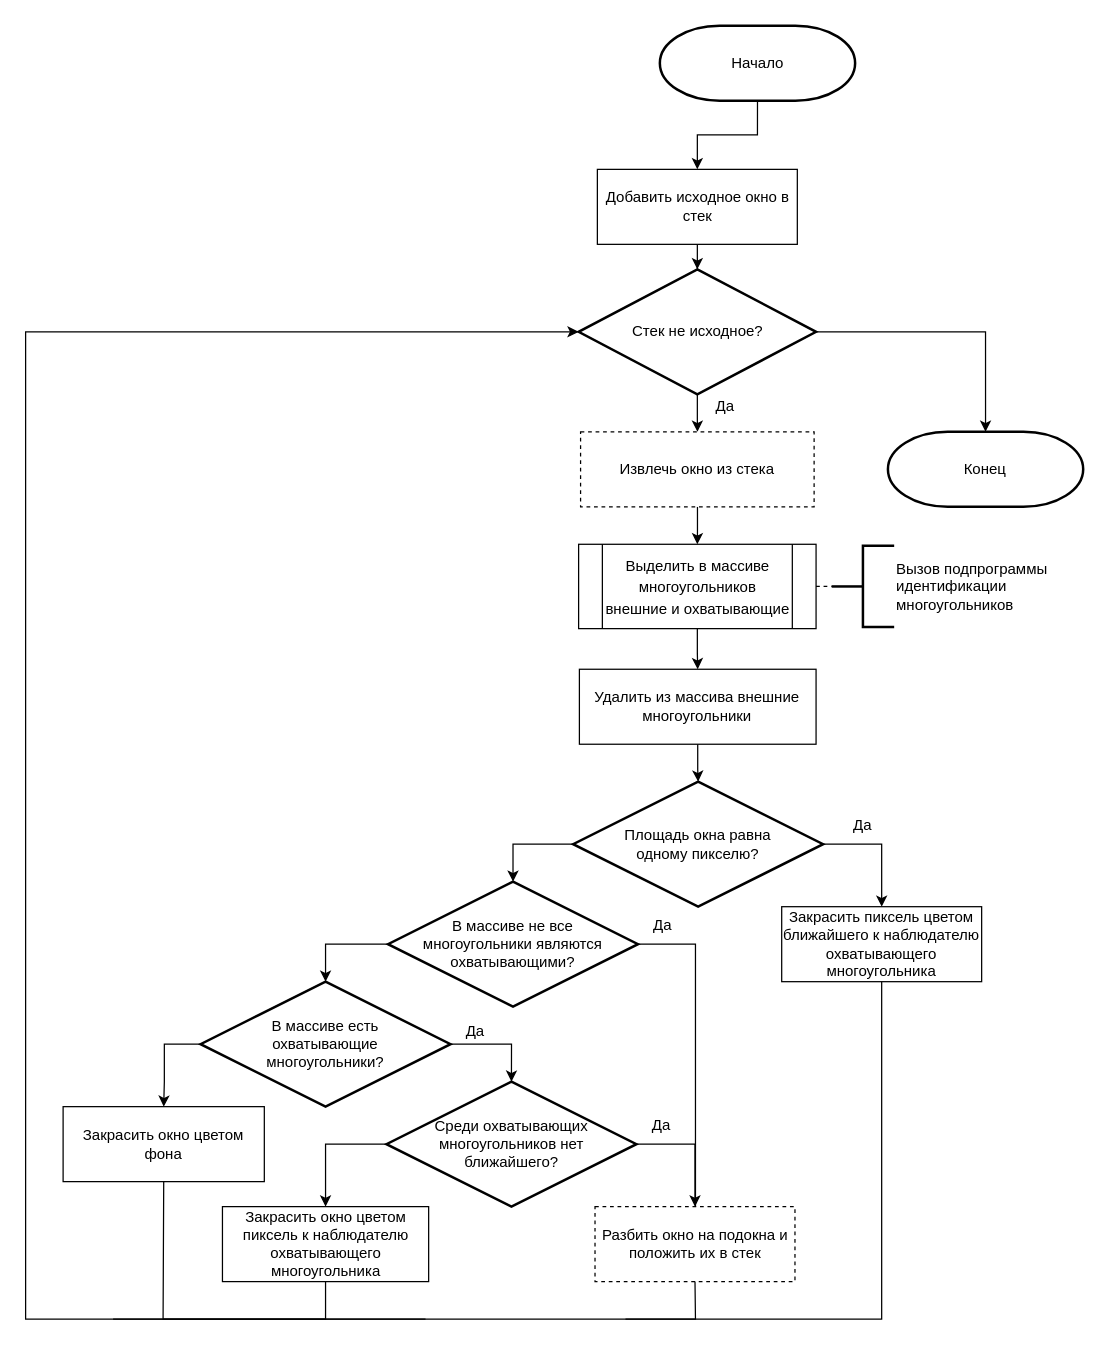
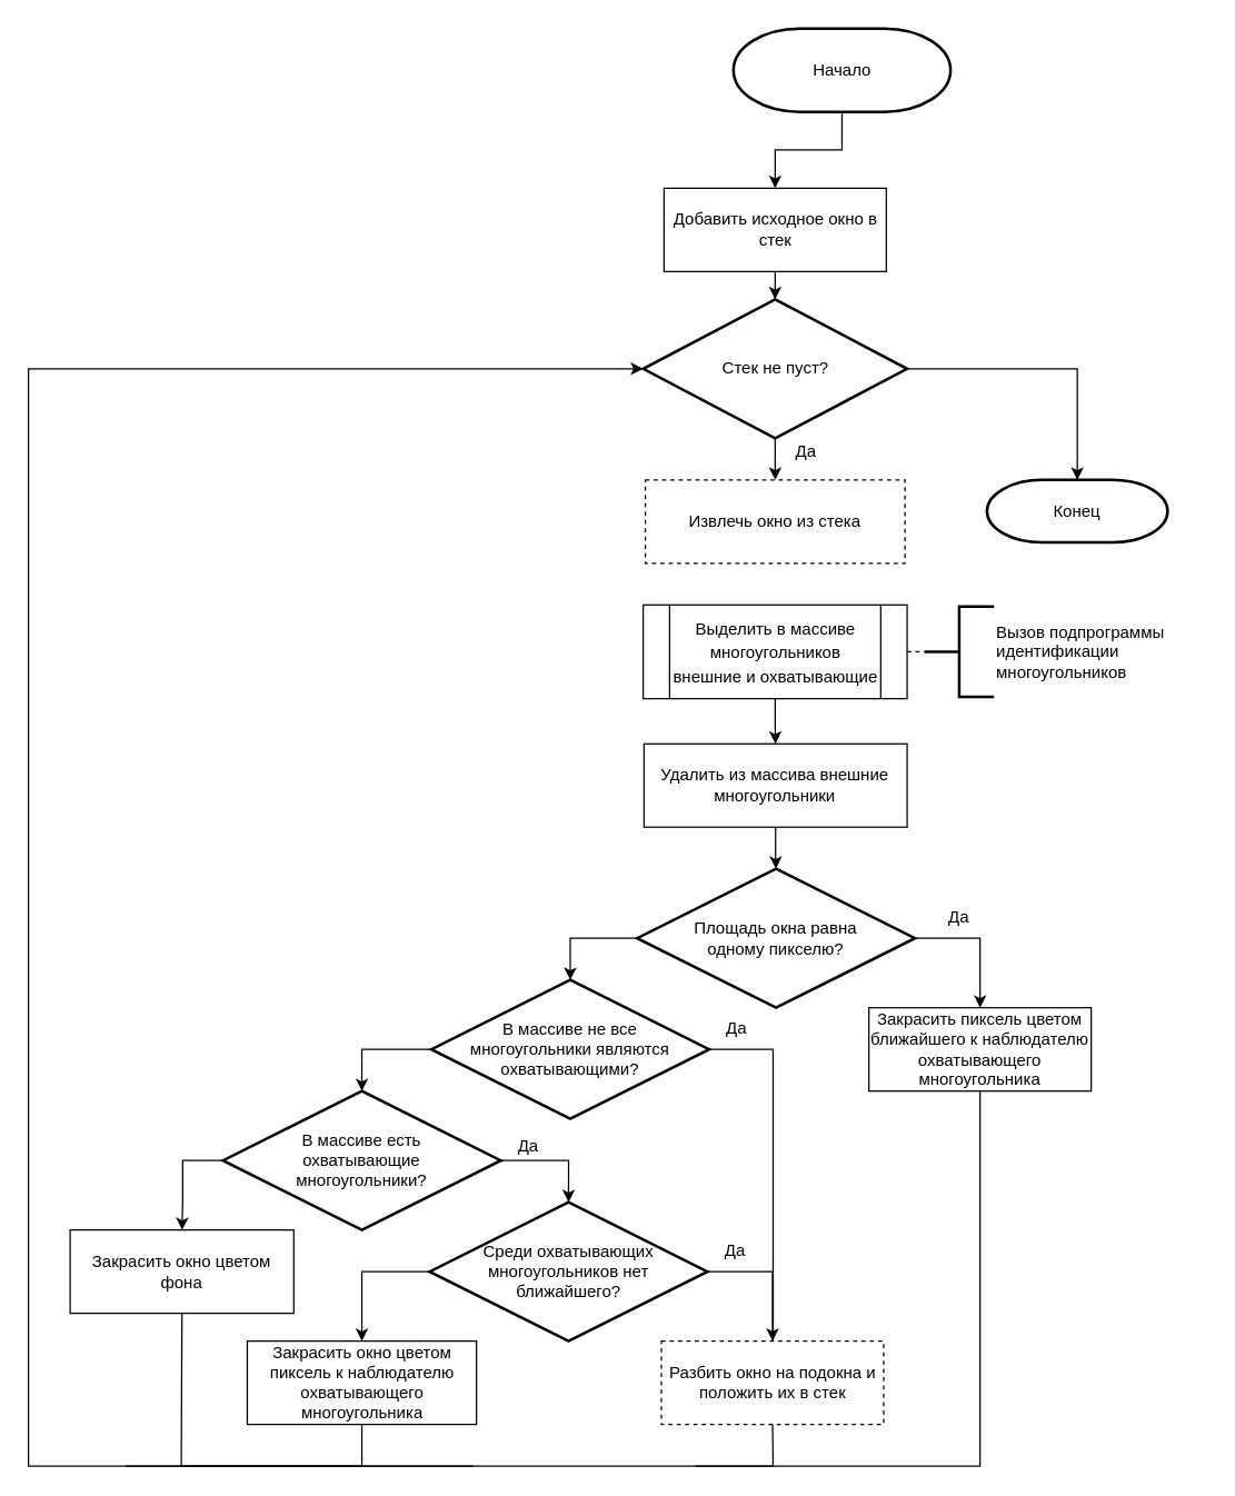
  <mxCell id="0" />
  <mxCell id="1" parent="0" />
  <mxCell id="2" style="edgeStyle=orthogonalEdgeStyle;rounded=0;orthogonalLoop=1;jettySize=auto;html=1;entryX=0.5;entryY=0;entryDx=0;entryDy=0;exitX=0.5;exitY=1;exitDx=0;exitDy=0;exitPerimeter=0;" parent="1" source="36" target="19" edge="1"><mxGeometry relative="1" as="geometry"><mxPoint x="557.5" y="35" as="sourcePoint" /></mxGeometry></mxCell>
  <mxCell id="3" value="" style="edgeStyle=orthogonalEdgeStyle;rounded=0;orthogonalLoop=1;jettySize=auto;html=1;" parent="1" source="5" target="21" edge="1"><mxGeometry relative="1" as="geometry" /></mxCell>
  <mxCell id="4" style="edgeStyle=orthogonalEdgeStyle;rounded=0;orthogonalLoop=1;jettySize=auto;html=1;entryX=0.5;entryY=0;entryDx=0;entryDy=0;entryPerimeter=0;" parent="1" source="5" target="37" edge="1"><mxGeometry relative="1" as="geometry"><mxPoint x="820" y="315" as="targetPoint" /></mxGeometry></mxCell>
- <mxCell id="5" value="Стек не исходное?" style="strokeWidth=2;html=1;shape=mxgraph.flowchart.decision;whiteSpace=wrap;" parent="1" vertex="1"><mxGeometry x="462.5" y="215" width="190" height="100" as="geometry" /></mxCell>
+ <mxCell id="5" value="Стек не пуст?" style="strokeWidth=2;html=1;shape=mxgraph.flowchart.decision;whiteSpace=wrap;" parent="1" vertex="1"><mxGeometry x="462.5" y="215" width="190" height="100" as="geometry" /></mxCell>
  <mxCell id="6" style="edgeStyle=orthogonalEdgeStyle;rounded=0;orthogonalLoop=1;jettySize=auto;html=1;entryX=0.5;entryY=0;entryDx=0;entryDy=0;entryPerimeter=0;exitX=0;exitY=0.5;exitDx=0;exitDy=0;exitPerimeter=0;" parent="1" source="8" target="11" edge="1"><mxGeometry relative="1" as="geometry" /></mxCell>
  <mxCell id="7" style="edgeStyle=orthogonalEdgeStyle;rounded=0;orthogonalLoop=1;jettySize=auto;html=1;entryX=0.5;entryY=0;entryDx=0;entryDy=0;" parent="1" source="8" target="27" edge="1"><mxGeometry relative="1" as="geometry"><Array as="points"><mxPoint x="556" y="755" /><mxPoint x="556" y="975" /></Array></mxGeometry></mxCell>
  <mxCell id="8" value="В массиве не все&lt;br&gt;многоугольники являются охватывающими?" style="strokeWidth=2;html=1;shape=mxgraph.flowchart.decision;whiteSpace=wrap;" parent="1" vertex="1"><mxGeometry x="310" y="705" width="200" height="100" as="geometry" /></mxCell>
  <mxCell id="9" style="edgeStyle=orthogonalEdgeStyle;rounded=0;orthogonalLoop=1;jettySize=auto;html=1;entryX=0.5;entryY=0;entryDx=0;entryDy=0;entryPerimeter=0;" parent="1" source="11" target="40" edge="1"><mxGeometry relative="1" as="geometry"><Array as="points"><mxPoint x="409" y="835" /></Array></mxGeometry></mxCell>
  <mxCell id="10" style="edgeStyle=orthogonalEdgeStyle;rounded=0;orthogonalLoop=1;jettySize=auto;html=1;entryX=0.5;entryY=0;entryDx=0;entryDy=0;" parent="1" source="11" target="23" edge="1"><mxGeometry relative="1" as="geometry"><Array as="points"><mxPoint x="131" y="835" /><mxPoint x="131" y="865" /></Array></mxGeometry></mxCell>
  <mxCell id="11" value="В массиве есть &lt;br&gt;охватывающие &lt;br&gt;многоугольники?" style="strokeWidth=2;html=1;shape=mxgraph.flowchart.decision;whiteSpace=wrap;" parent="1" vertex="1"><mxGeometry x="160" y="785" width="200" height="100" as="geometry" /></mxCell>
  <mxCell id="12" style="edgeStyle=orthogonalEdgeStyle;rounded=0;orthogonalLoop=1;jettySize=auto;html=1;entryX=0.5;entryY=0;entryDx=0;entryDy=0;entryPerimeter=0;exitX=0;exitY=0.5;exitDx=0;exitDy=0;exitPerimeter=0;" parent="1" source="13" target="8" edge="1"><mxGeometry relative="1" as="geometry"><mxPoint x="410" y="660" as="sourcePoint" /></mxGeometry></mxCell>
  <mxCell id="13" value="Площадь окна равна&lt;br&gt;одному пикселю?" style="strokeWidth=2;html=1;shape=mxgraph.flowchart.decision;whiteSpace=wrap;" parent="1" vertex="1"><mxGeometry x="458.13" y="625" width="200" height="100" as="geometry" /></mxCell>
  <mxCell id="14" style="edgeStyle=orthogonalEdgeStyle;rounded=0;orthogonalLoop=1;jettySize=auto;html=1;entryX=0.5;entryY=0;entryDx=0;entryDy=0;" parent="1" source="15" target="25" edge="1"><mxGeometry relative="1" as="geometry" /></mxCell>
  <mxCell id="15" value="&lt;span style=&quot;font-size: 12px;&quot;&gt;Выделить в массиве многоугольников&lt;/span&gt;&lt;br style=&quot;font-size: 12px;&quot;&gt;&lt;span style=&quot;font-size: 12px;&quot;&gt;внешние и охватывающие&lt;/span&gt;" style="shape=process;whiteSpace=wrap;html=1;backgroundOutline=1;fontSize=14;" parent="1" vertex="1"><mxGeometry x="462.5" y="435" width="190" height="67.5" as="geometry" /></mxCell>
  <mxCell id="16" value="Вызов подпрограммы&lt;br&gt;идентификации&lt;br&gt;многоугольников" style="strokeWidth=2;html=1;shape=mxgraph.flowchart.annotation_2;align=left;labelPosition=right;pointerEvents=1;" parent="1" vertex="1"><mxGeometry x="665" y="436.25" width="50" height="65" as="geometry" /></mxCell>
  <mxCell id="17" value="" style="endArrow=none;dashed=1;html=1;rounded=0;exitX=1;exitY=0.5;exitDx=0;exitDy=0;entryX=0;entryY=0.5;entryDx=0;entryDy=0;entryPerimeter=0;" parent="1" source="15" target="16" edge="1"><mxGeometry width="50" height="50" relative="1" as="geometry"><mxPoint x="855" y="615" as="sourcePoint" /><mxPoint x="905" y="565" as="targetPoint" /></mxGeometry></mxCell>
  <mxCell id="18" style="edgeStyle=orthogonalEdgeStyle;rounded=0;orthogonalLoop=1;jettySize=auto;html=1;entryX=0.5;entryY=0;entryDx=0;entryDy=0;entryPerimeter=0;" parent="1" source="19" target="5" edge="1"><mxGeometry relative="1" as="geometry" /></mxCell>
  <mxCell id="19" value="Добавить исходное окно в стек" style="rounded=0;whiteSpace=wrap;html=1;" parent="1" vertex="1"><mxGeometry x="477.5" y="135" width="160" height="60" as="geometry" /></mxCell>
- <mxCell id="20" value="" style="edgeStyle=orthogonalEdgeStyle;rounded=0;orthogonalLoop=1;jettySize=auto;html=1;" parent="1" source="21" target="15" edge="1"><mxGeometry relative="1" as="geometry" /></mxCell>
  <mxCell id="21" value="Извлечь окно из стека" style="rounded=0;whiteSpace=wrap;html=1;dashed=1;" parent="1" vertex="1"><mxGeometry x="464.07" y="345" width="186.87" height="60" as="geometry" /></mxCell>
  <mxCell id="22" value="Закрасить пиксель цветом ближайшего к наблюдателю охватывающего многоугольника" style="rounded=0;whiteSpace=wrap;html=1;" parent="1" vertex="1"><mxGeometry x="625" y="725" width="160" height="60" as="geometry" /></mxCell>
  <mxCell id="23" value="Закрасить окно цветом фона" style="rounded=0;whiteSpace=wrap;html=1;" parent="1" vertex="1"><mxGeometry x="50" y="885" width="161" height="60" as="geometry" /></mxCell>
  <mxCell id="24" style="edgeStyle=orthogonalEdgeStyle;rounded=0;orthogonalLoop=1;jettySize=auto;html=1;entryX=0.5;entryY=0;entryDx=0;entryDy=0;entryPerimeter=0;" parent="1" source="25" target="13" edge="1"><mxGeometry relative="1" as="geometry" /></mxCell>
  <mxCell id="25" value="Удалить из массива внешние многоугольники" style="rounded=0;whiteSpace=wrap;html=1;" parent="1" vertex="1"><mxGeometry x="463.12" y="535" width="189.38" height="60" as="geometry" /></mxCell>
  <mxCell id="26" value="Закрасить окно цветом пиксель к наблюдателю охватывающего многоугольника" style="rounded=0;whiteSpace=wrap;html=1;" parent="1" vertex="1"><mxGeometry x="177.5" y="965" width="165" height="60" as="geometry" /></mxCell>
  <mxCell id="27" value="Разбить окно на подокна и положить их в стек" style="rounded=0;whiteSpace=wrap;html=1;dashed=1;" parent="1" vertex="1"><mxGeometry x="475.62" y="965" width="160" height="60" as="geometry" /></mxCell>
  <mxCell id="28" value="" style="endArrow=classic;html=1;rounded=0;exitX=0.5;exitY=1;exitDx=0;exitDy=0;entryX=0;entryY=0.5;entryDx=0;entryDy=0;entryPerimeter=0;" parent="1" source="27" target="5" edge="1"><mxGeometry width="50" height="50" relative="1" as="geometry"><mxPoint x="480" y="625" as="sourcePoint" /><mxPoint x="530" y="575" as="targetPoint" /><Array as="points"><mxPoint x="556" y="1055" /><mxPoint x="20" y="1055" /><mxPoint x="20" y="265" /></Array></mxGeometry></mxCell>
  <mxCell id="29" value="" style="endArrow=none;html=1;rounded=0;entryX=0.5;entryY=1;entryDx=0;entryDy=0;" parent="1" target="26" edge="1"><mxGeometry width="50" height="50" relative="1" as="geometry"><mxPoint x="90" y="1055" as="sourcePoint" /><mxPoint x="140" y="1120" as="targetPoint" /><Array as="points"><mxPoint x="260" y="1055" /></Array></mxGeometry></mxCell>
  <mxCell id="30" value="" style="endArrow=none;html=1;rounded=0;entryX=0.5;entryY=1;entryDx=0;entryDy=0;" parent="1" target="23" edge="1"><mxGeometry width="50" height="50" relative="1" as="geometry"><mxPoint x="340" y="1055" as="sourcePoint" /><mxPoint x="550" y="1020" as="targetPoint" /><Array as="points"><mxPoint x="130" y="1055" /></Array></mxGeometry></mxCell>
  <mxCell id="31" value="" style="endArrow=none;html=1;rounded=0;entryX=0.5;entryY=1;entryDx=0;entryDy=0;" parent="1" target="22" edge="1"><mxGeometry width="50" height="50" relative="1" as="geometry"><mxPoint x="500" y="1055" as="sourcePoint" /><mxPoint x="790" y="990" as="targetPoint" /><Array as="points"><mxPoint x="705" y="1055" /></Array></mxGeometry></mxCell>
  <mxCell id="32" value="Да" style="text;html=1;strokeColor=none;fillColor=none;align=center;verticalAlign=middle;whiteSpace=wrap;rounded=0;" parent="1" vertex="1"><mxGeometry x="560" y="315" width="40" height="20" as="geometry" /></mxCell>
  <mxCell id="33" value="Да" style="text;html=1;strokeColor=none;fillColor=none;align=center;verticalAlign=middle;whiteSpace=wrap;rounded=0;" parent="1" vertex="1"><mxGeometry x="670" y="650" width="40" height="20" as="geometry" /></mxCell>
  <mxCell id="34" value="Да" style="text;html=1;strokeColor=none;fillColor=none;align=center;verticalAlign=middle;whiteSpace=wrap;rounded=0;" parent="1" vertex="1"><mxGeometry x="510" y="730" width="40" height="20" as="geometry" /></mxCell>
  <mxCell id="35" value="Да" style="text;html=1;strokeColor=none;fillColor=none;align=center;verticalAlign=middle;whiteSpace=wrap;rounded=0;" parent="1" vertex="1"><mxGeometry x="360" y="815" width="40" height="20" as="geometry" /></mxCell>
  <mxCell id="36" value="Начало" style="strokeWidth=2;html=1;shape=mxgraph.flowchart.terminator;whiteSpace=wrap;" parent="1" vertex="1"><mxGeometry x="527.5" y="20" width="156.25" height="60" as="geometry" /></mxCell>
- <mxCell id="37" value="Конец" style="strokeWidth=2;html=1;shape=mxgraph.flowchart.terminator;whiteSpace=wrap;" parent="1" vertex="1"><mxGeometry x="710" y="345" width="156.25" height="60" as="geometry" /></mxCell>
+ <mxCell id="37" value="Конец" style="strokeWidth=2;html=1;shape=mxgraph.flowchart.terminator;whiteSpace=wrap;" parent="1" vertex="1"><mxGeometry x="710" y="345" width="130" height="45" as="geometry" /></mxCell>
  <mxCell id="38" style="edgeStyle=orthogonalEdgeStyle;rounded=0;orthogonalLoop=1;jettySize=auto;html=1;entryX=0.5;entryY=0;entryDx=0;entryDy=0;" parent="1" source="40" target="27" edge="1"><mxGeometry relative="1" as="geometry"><Array as="points"><mxPoint x="556" y="915" /></Array></mxGeometry></mxCell>
  <mxCell id="39" style="edgeStyle=orthogonalEdgeStyle;rounded=0;orthogonalLoop=1;jettySize=auto;html=1;entryX=0.5;entryY=0;entryDx=0;entryDy=0;" parent="1" source="40" target="26" edge="1"><mxGeometry relative="1" as="geometry"><Array as="points"><mxPoint x="260" y="915" /></Array></mxGeometry></mxCell>
  <mxCell id="40" value="Среди охватывающих многоугольников нет&lt;br&gt;ближайшего?" style="strokeWidth=2;html=1;shape=mxgraph.flowchart.decision;whiteSpace=wrap;" parent="1" vertex="1"><mxGeometry x="308.75" y="865" width="200" height="100" as="geometry" /></mxCell>
  <mxCell id="41" value="Да" style="text;html=1;strokeColor=none;fillColor=none;align=center;verticalAlign=middle;whiteSpace=wrap;rounded=0;" parent="1" vertex="1"><mxGeometry x="508.75" y="890" width="40" height="20" as="geometry" /></mxCell>
  <mxCell id="42" style="edgeStyle=orthogonalEdgeStyle;rounded=0;orthogonalLoop=1;jettySize=auto;html=1;entryX=0.5;entryY=0;entryDx=0;entryDy=0;exitX=1;exitY=0.5;exitDx=0;exitDy=0;exitPerimeter=0;" parent="1" source="13" target="22" edge="1"><mxGeometry relative="1" as="geometry"><mxPoint x="657.5" y="677.502" as="sourcePoint" /><mxPoint x="715" y="725" as="targetPoint" /><Array as="points"><mxPoint x="705" y="675" /></Array></mxGeometry></mxCell>
